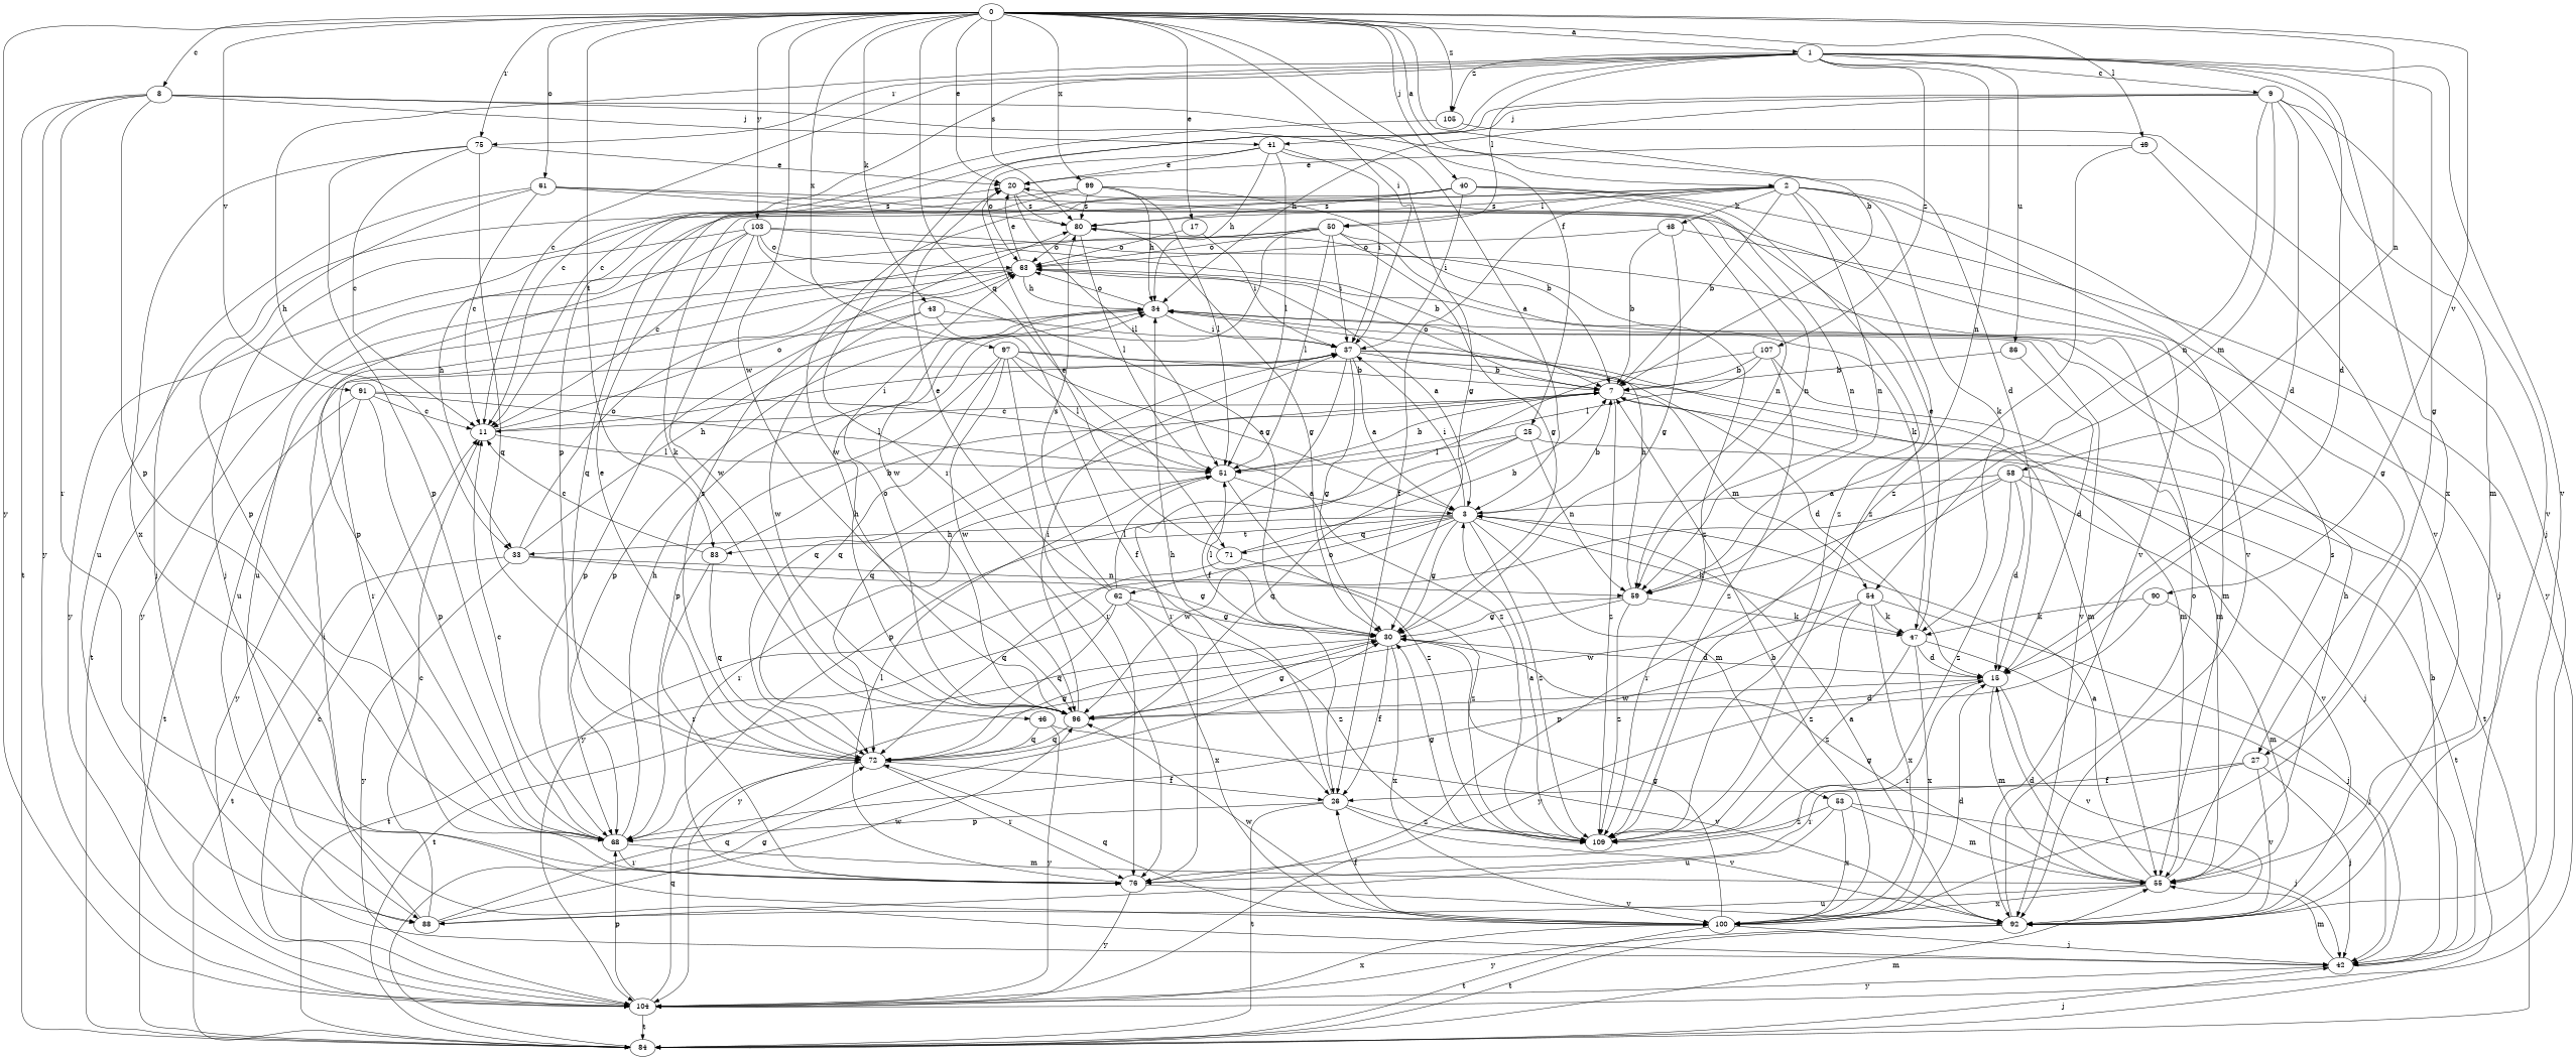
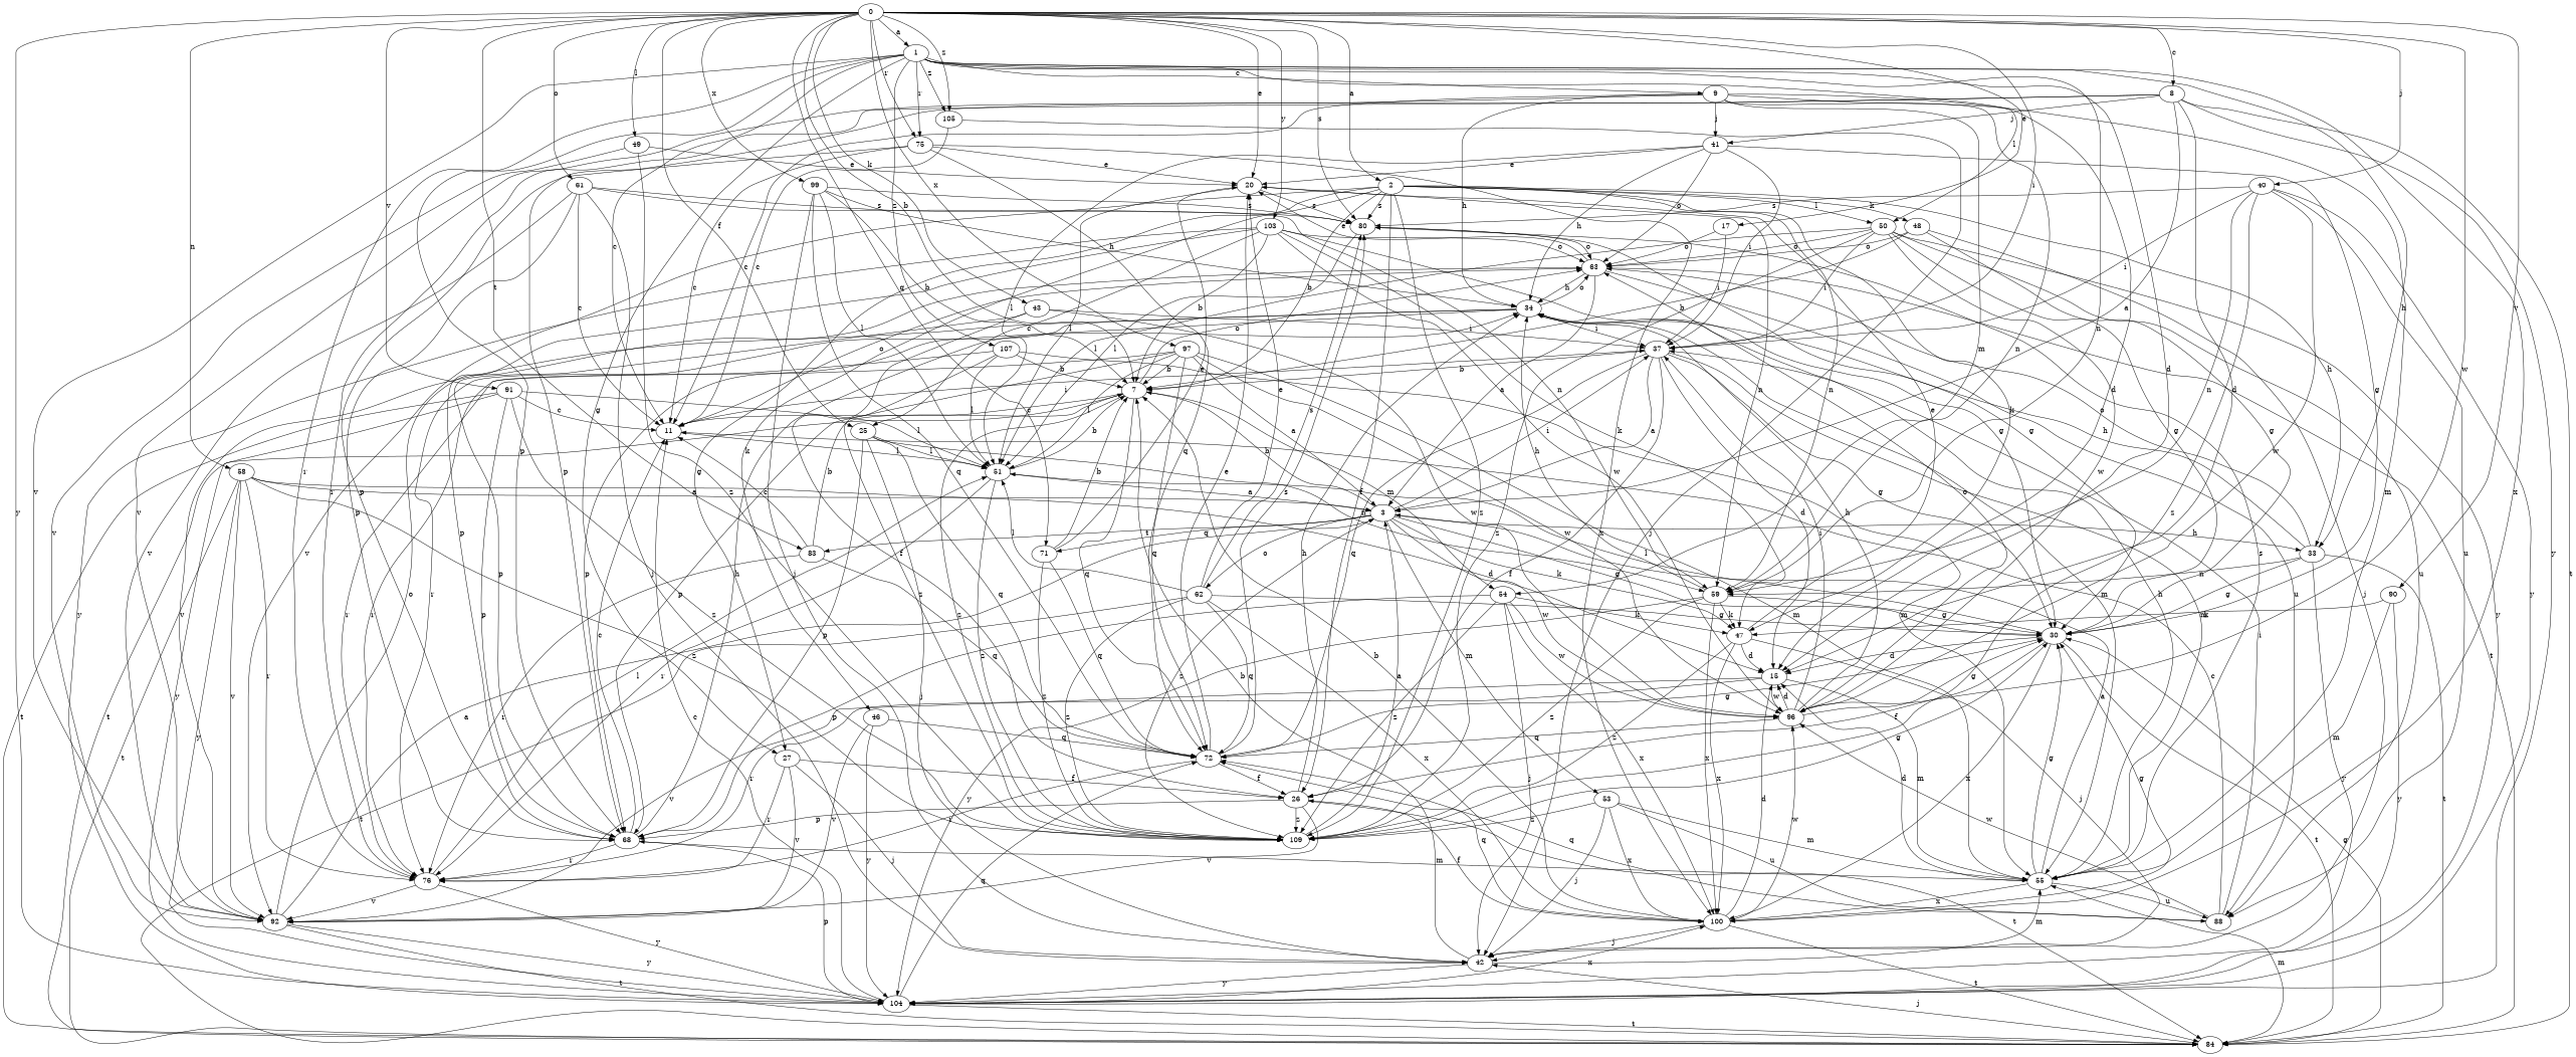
  strict digraph {
    0
    1
    2
    7
    8
    17
    20
    25
    37
    40
    43
    49
    58
    61
    71
    75
    80
    83
    90
    91
    96
    97
    99
    103
    104
    105
    9
    11
    15
    27
    33
    50
    59
    68
    76
-   86
    92
    100
    107
    26
    n41 [label=48]
    46
    47
    109
    54
    63
    72
    84
    3
    41
    51
    42
    30
    55
    88
    34
    53
    62
    0 -> 1 [label=a]
    0 -> 2 [label=a]
    0 -> 7 [label=b]
    0 -> 8 [label=c]
    0 -> 17 [label=e]
    0 -> 20 [label=e]
    0 -> 25 [label=f]
    0 -> 37 [label=i]
    0 -> 40 [label=j]
    0 -> 43 [label=k]
    0 -> 49 [label=l]
    0 -> 58 [label=n]
    0 -> 61 [label=o]
    0 -> 71 [label=q]
    0 -> 75 [label=r]
    0 -> 80 [label=s]
    0 -> 83 [label=t]
    0 -> 90 [label=v]
    0 -> 91 [label=v]
    0 -> 96 [label=w]
    0 -> 97 [label=x]
    0 -> 99 [label=x]
    0 -> 103 [label=y]
    0 -> 104 [label=y]
    0 -> 105 [label=z]
    1 -> 75 [label=r]
    1 -> 105 [label=z]
    1 -> 9 [label=c]
    1 -> 11 [label=c]
    1 -> 15 [label=d]
    1 -> 27 [label=g]
    1 -> 33 [label=h]
    1 -> 50 [label=l]
    1 -> 59 [label=n]
    1 -> 68 [label=p]
    1 -> 76 [label=r]
-   1 -> 86 [label=u]
    1 -> 92 [label=v]
    1 -> 100 [label=x]
    1 -> 107 [label=z]
    2 -> 7 [label=b]
    2 -> 80 [label=s]
    2 -> 27 [label=g]
    2 -> 33 [label=h]
    2 -> 50 [label=l]
    2 -> 59 [label=n]
    2 -> 92 [label=v]
    2 -> 26 [label=f]
    2 -> n41 [label=k]
    2 -> 46 [label=k]
    2 -> 47 [label=k]
    2 -> 109 [label=z]
    7 -> 11 [label=c]
    7 -> 109 [label=z]
    7 -> 54 [label=m]
    7 -> 63 [label=o]
    7 -> 72 [label=q]
    7 -> 84 [label=t]
    8 -> 104 [label=y]
    8 -> 15 [label=d]
    8 -> 68 [label=p]
    8 -> 76 [label=r]
    8 -> 84 [label=t]
    8 -> 3 [label=a]
    8 -> 41 [label=j]
    17 -> 37 [label=i]
    17 -> 63 [label=o]
    20 -> 80 [label=s]
    20 -> 59 [label=n]
    20 -> 51 [label=l]
    25 -> 59 [label=n]
    25 -> 68 [label=p]
    25 -> 72 [label=q]
    25 -> 51 [label=l]
    25 -> 42 [label=j]
    37 -> 7 [label=b]
    37 -> 15 [label=d]
    37 -> 26 [label=f]
    37 -> 72 [label=q]
    37 -> 3 [label=a]
    37 -> 30 [label=g]
    37 -> 55 [label=m]
    40 -> 37 [label=i]
    40 -> 80 [label=s]
    40 -> 96 [label=w]
    40 -> 104 [label=y]
    40 -> 59 [label=n]
    40 -> 109 [label=z]
    40 -> 88 [label=u]
    43 -> 37 [label=i]
    43 -> 96 [label=w]
    43 -> 68 [label=p]
    43 -> 26 [label=f]
    49 -> 20 [label=e]
    49 -> 92 [label=v]
    49 -> 109 [label=z]
    58 -> 104 [label=y]
    58 -> 15 [label=d]
    58 -> 76 [label=r]
    58 -> 92 [label=v]
    58 -> 109 [label=z]
    58 -> 84 [label=t]
    58 -> 3 [label=a]
    61 -> 80 [label=s]
    61 -> 11 [label=c]
    61 -> 59 [label=n]
    61 -> 68 [label=p]
    61 -> 92 [label=v]
    61 -> 42 [label=j]
    71 -> 7 [label=b]
    71 -> 20 [label=e]
    71 -> 109 [label=z]
    71 -> 72 [label=q]
    75 -> 20 [label=e]
    75 -> 11 [label=c]
    75 -> 68 [label=p]
    75 -> 100 [label=x]
    75 -> 72 [label=q]
    80 -> 63 [label=o]
    80 -> 51 [label=l]
    80 -> 30 [label=g]
    83 -> 7 [label=b]
    83 -> 11 [label=c]
    83 -> 76 [label=r]
    83 -> 72 [label=q]
    90 -> 104 [label=y]
    90 -> 47 [label=k]
    90 -> 55 [label=m]
    91 -> 104 [label=y]
    91 -> 11 [label=c]
    91 -> 68 [label=p]
    91 -> 109 [label=z]
    91 -> 84 [label=t]
    91 -> 51 [label=l]
    96 -> 37 [label=i]
    96 -> 15 [label=d]
    96 -> 63 [label=o]
    96 -> 72 [label=q]
    96 -> 30 [label=g]
    96 -> 34 [label=h]
    97 -> 7 [label=b]
    97 -> 96 [label=w]
    97 -> 68 [label=p]
    97 -> 76 [label=r]
    97 -> 72 [label=q]
    97 -> 3 [label=a]
    97 -> 51 [label=l]
    97 -> 55 [label=m]
    99 -> 7 [label=b]
    99 -> 80 [label=s]
    99 -> 72 [label=q]
    99 -> 51 [label=l]
    99 -> 42 [label=j]
    99 -> 34 [label=h]
    103 -> 7 [label=b]
    103 -> 96 [label=w]
    103 -> 104 [label=y]
-   103 -> 11 [label=c]
+   103 -> 25 [label=c]
    103 -> 68 [label=p]
    103 -> 47 [label=k]
    103 -> 63 [label=o]
    103 -> 30 [label=g]
    104 -> 11 [label=c]
    104 -> 68 [label=p]
    104 -> 100 [label=x]
    104 -> 72 [label=q]
    104 -> 84 [label=t]
    105 -> 11 [label=c]
    105 -> 42 [label=j]
    9 -> 11 [label=c]
    9 -> 15 [label=d]
    9 -> 59 [label=n]
    9 -> 92 [label=v]
    9 -> 54 [label=m]
    9 -> 41 [label=j]
    9 -> 55 [label=m]
    9 -> 34 [label=h]
    11 -> 37 [label=i]
    11 -> 63 [label=o]
    11 -> 51 [label=l]
    15 -> 96 [label=w]
    15 -> 76 [label=r]
    15 -> 92 [label=v]
    15 -> 55 [label=m]
    27 -> 76 [label=r]
    27 -> 92 [label=v]
    27 -> 26 [label=f]
    27 -> 42 [label=j]
    33 -> 104 [label=y]
    33 -> 59 [label=n]
    33 -> 63 [label=o]
    33 -> 84 [label=t]
    33 -> 30 [label=g]
    33 -> 34 [label=h]
    50 -> 37 [label=i]
    50 -> 96 [label=w]
    50 -> 104 [label=y]
    50 -> 109 [label=z]
    50 -> 63 [label=o]
    50 -> 51 [label=l]
    50 -> 30 [label=g]
    50 -> 88 [label=u]
    59 -> 104 [label=y]
+   59 -> 100 [label=x]
    59 -> 47 [label=k]
    59 -> 109 [label=z]
    59 -> 30 [label=g]
    59 -> 34 [label=h]
    68 -> 11 [label=c]
    68 -> 76 [label=r]
    68 -> 55 [label=m]
    68 -> 34 [label=h]
    76 -> 104 [label=y]
    76 -> 92 [label=v]
    76 -> 51 [label=l]
-   86 -> 7 [label=b]
-   86 -> 15 [label=d]
    92 -> 104 [label=y]
    92 -> 63 [label=o]
    92 -> 84 [label=t]
    92 -> 3 [label=a]
    100 -> 7 [label=b]
    100 -> 96 [label=w]
    100 -> 15 [label=d]
    100 -> 26 [label=f]
    100 -> 72 [label=q]
    100 -> 84 [label=t]
    100 -> 42 [label=j]
    100 -> 30 [label=g]
    107 -> 7 [label=b]
    107 -> 76 [label=r]
    107 -> 109 [label=z]
    107 -> 51 [label=l]
    107 -> 55 [label=m]
    26 -> 68 [label=p]
    26 -> 92 [label=v]
    26 -> 109 [label=z]
    26 -> 84 [label=t]
    26 -> 34 [label=h]
    n41 -> 7 [label=b]
    n41 -> 63 [label=o]
    n41 -> 42 [label=j]
    n41 -> 30 [label=g]
    46 -> 104 [label=y]
    46 -> 92 [label=v]
    46 -> 72 [label=q]
    47 -> 20 [label=e]
    47 -> 15 [label=d]
    47 -> 100 [label=x]
    47 -> 109 [label=z]
    47 -> 42 [label=j]
    109 -> 3 [label=a]
    109 -> 30 [label=g]
    54 -> 96 [label=w]
    54 -> 68 [label=p]
    54 -> 100 [label=x]
    54 -> 47 [label=k]
    54 -> 109 [label=z]
    54 -> 42 [label=j]
    63 -> 20 [label=e]
    63 -> 84 [label=t]
    63 -> 3 [label=a]
    63 -> 88 [label=u]
    63 -> 34 [label=h]
    72 -> 20 [label=e]
    72 -> 80 [label=s]
    72 -> 76 [label=r]
    72 -> 26 [label=f]
    72 -> 30 [label=g]
    84 -> 42 [label=j]
    84 -> 30 [label=g]
    84 -> 55 [label=m]
    3 -> 7 [label=b]
    3 -> 37 [label=i]
    3 -> 71 [label=q]
    3 -> 83 [label=t]
    3 -> 96 [label=w]
    3 -> 33 [label=h]
    3 -> 47 [label=k]
    3 -> 109 [label=z]
    3 -> 30 [label=g]
    3 -> 53 [label=m]
    3 -> 62 [label=o]
    41 -> 20 [label=e]
    41 -> 37 [label=i]
    41 -> 63 [label=o]
    41 -> 51 [label=l]
    41 -> 30 [label=g]
    41 -> 34 [label=h]
    51 -> 7 [label=b]
    51 -> 76 [label=r]
    51 -> 109 [label=z]
    51 -> 3 [label=a]
    42 -> 7 [label=b]
    42 -> 104 [label=y]
    42 -> 55 [label=m]
    30 -> 15 [label=d]
    30 -> 100 [label=x]
    30 -> 26 [label=f]
    30 -> 84 [label=t]
    30 -> 51 [label=l]
    55 -> 80 [label=s]
    55 -> 15 [label=d]
    55 -> 100 [label=x]
    55 -> 3 [label=a]
    55 -> 30 [label=g]
    55 -> 88 [label=u]
    55 -> 34 [label=h]
    88 -> 37 [label=i]
    88 -> 96 [label=w]
    88 -> 11 [label=c]
    88 -> 72 [label=q]
    34 -> 37 [label=i]
    34 -> 68 [label=p]
    34 -> 76 [label=r]
    34 -> 92 [label=v]
    34 -> 63 [label=o]
    34 -> 55 [label=m]
    53 -> 100 [label=x]
    53 -> 109 [label=z]
    53 -> 42 [label=j]
    53 -> 55 [label=m]
    53 -> 88 [label=u]
    62 -> 20 [label=e]
    62 -> 80 [label=s]
    62 -> 100 [label=x]
    62 -> 109 [label=z]
    62 -> 72 [label=q]
    62 -> 84 [label=t]
    62 -> 51 [label=l]
    62 -> 30 [label=g]
  }
